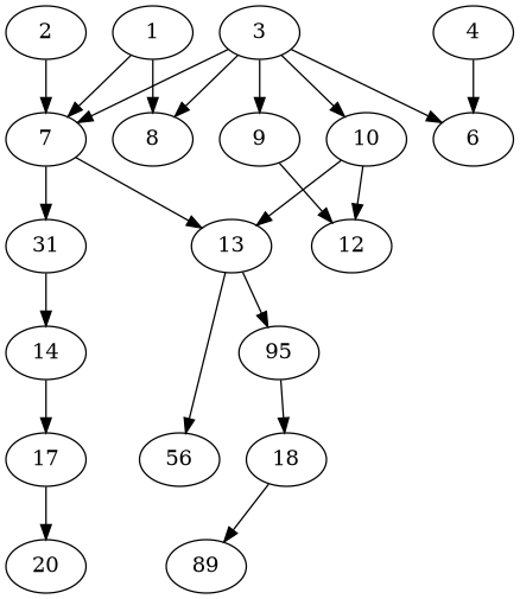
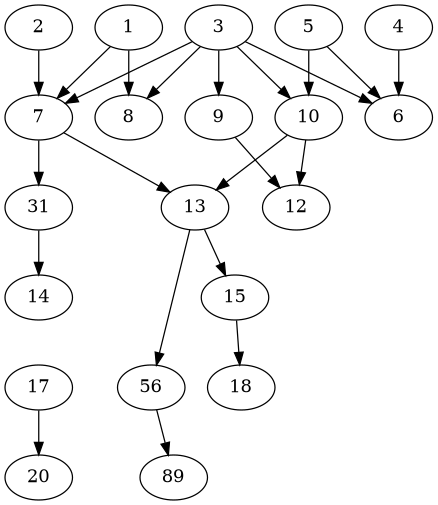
  digraph {
    node [alpha=0.13]
    1 [alpha=0.12 expect_size=51954688]
    7 [alpha=0.02 expect_size=26946560]
    8 [expect_size=20188160]
    n4 [expect_size=33039360 label=31]
    13 [alpha=0.18 expect_size=32646144]
    14 [alpha=0.16 expect_size=24322048]
-   15 [alpha=0.15 expect_size=9391104 label=95]
+   15 [alpha=0.15 expect_size=9391104]
    n8 [alpha=0.19 expect_size=19491840 label=56]
    2 [alpha=0.08 expect_size=38195200]
    3 [alpha=0.16 expect_size=22401024]
    6 [alpha=0.15 expect_size=6784000]
    9 [alpha=0.12 expect_size=40043520]
    10 [expect_size=9952256]
    12 [alpha=0.07 expect_size=13726720]
    4 [alpha=0.14 expect_size=29047808]
+   5 [alpha=0.04 expect_size=8880128]
    17 [alpha=0.11 expect_size=8501248]
    18 [alpha=0.10 expect_size=13747200]
    20 [alpha=0.04 expect_size=25972736]
    n20 [alpha=0.04 expect_size=43774976 label=89]
    1 -> 7
    1 -> 8
    7 -> n4
    7 -> 13
    n4 -> 14
    13 -> 15
    13 -> n8
-   14 -> 17
    15 -> 18
    2 -> 7
    3 -> 7
    3 -> 8
    3 -> 6
    3 -> 9
    3 -> 10
    9 -> 12
    10 -> 13
    10 -> 12
    4 -> 6
+   5 -> 6
+   5 -> 10
    17 -> 20
-   18 -> n20
+   n8 -> n20
  }
